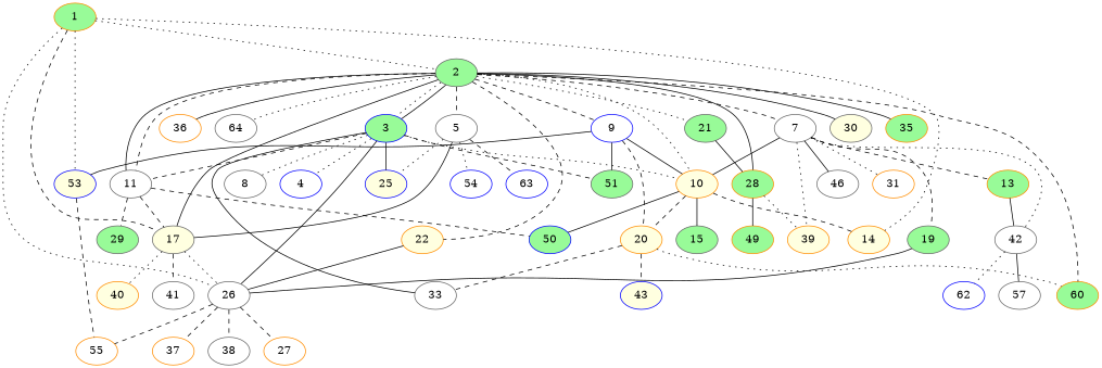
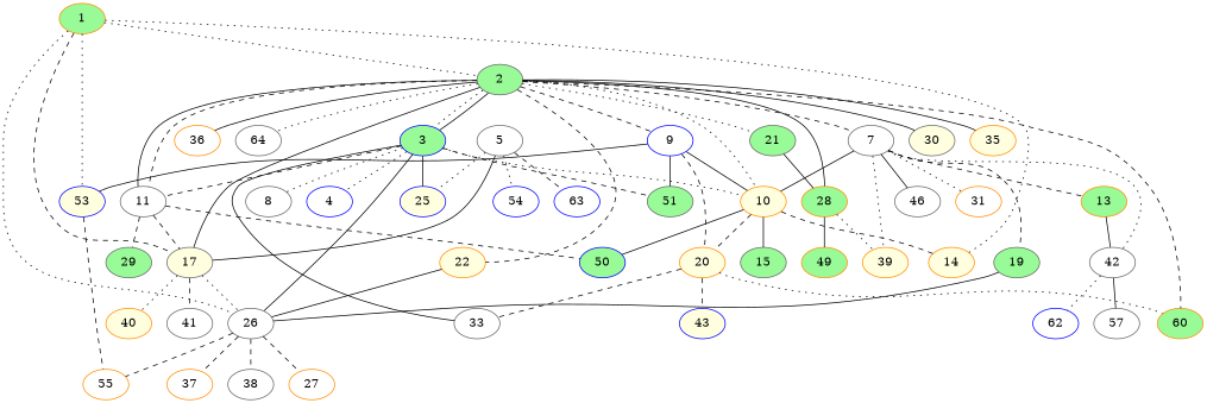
  graph {
    node [color=gray40 fillcolor=white style=filled]
    edge [style=dashed]
    1 [color=darkorange fillcolor=palegreen super="+12"]
    2 [fillcolor=palegreen super="+6"]
    14 [color=darkorange fillcolor=lightyellow]
    17 [fillcolor=lightyellow super="+34"]
    26 [super="+52"]
    53 [color=blue fillcolor=lightyellow]
    3 [color=blue fillcolor=palegreen super="+45"]
    5 [super="+16"]
    7 [super="+18"]
    9 [color=blue super="+32"]
    10 [color=darkorange fillcolor=lightyellow super="+61"]
    11 [super="+58"]
    21 [fillcolor=palegreen]
    22 [color=darkorange fillcolor=lightyellow super="+23"]
    28 [color=darkorange fillcolor=palegreen super="+47"]
    30 [fillcolor=lightyellow]
-   35 [color=darkorange fillcolor=palegreen]
+   35 [color=darkorange fillcolor=lightyellow]
    36 [color=darkorange]
    60 [color=darkorange fillcolor=palegreen]
    64
    40 [color=darkorange fillcolor=lightyellow]
    41
    27 [color=darkorange]
    37 [color=darkorange]
    38
    55 [color=darkorange]
    4 [color=blue]
    8
    25 [color=blue fillcolor=lightyellow]
    33
    51 [fillcolor=palegreen super="+59"]
    54 [color=blue]
    63 [color=blue]
    13 [color=darkorange fillcolor=palegreen super="+48"]
    19 [fillcolor=palegreen]
    31 [color=darkorange]
    39 [color=darkorange fillcolor=lightyellow super="+44"]
    42 [super="+56"]
    46
    20 [color=darkorange fillcolor=lightyellow super="+24"]
    15 [fillcolor=palegreen]
    50 [color=blue fillcolor=palegreen]
    29 [fillcolor=palegreen]
    49 [color=darkorange fillcolor=palegreen]
    57
    62 [color=blue]
    43 [color=blue fillcolor=lightyellow]
    1 -- 2 [style=dotted]
    1 -- 14 [style=dotted]
    1 -- 17
    1 -- 26 [style=dotted]
    1 -- 53 [style=dotted]
    2 -- 17 [style=solid]
    2 -- 3 [style=dotted weight=2]
    2 -- 3 [style=solid]
-   2 -- 5
    2 -- 7
    2 -- 9
    2 -- 10 [style=dotted]
    2 -- 11 [style=solid]
    2 -- 11
    2 -- 21 [style=dotted]
    2 -- 22
    2 -- 28 [style=solid]
    2 -- 30 [style=solid]
    2 -- 35 [style=solid]
    2 -- 36 [style=solid]
    2 -- 60
    2 -- 64 [style=dotted]
    17 -- 26 [style=dotted weight=2]
    17 -- 40 [style=dotted]
    17 -- 41
    26 -- 27
    26 -- 37
    26 -- 38
    26 -- 55
    53 -- 55
    3 -- 26 [style=solid]
    3 -- 10 [style=dotted]
    3 -- 11
    3 -- 4 [style=dotted]
    3 -- 8 [style=dotted]
    3 -- 25 [style=solid]
    3 -- 33 [style=solid]
    3 -- 51
    5 -- 17 [style=solid]
    5 -- 25 [style=dotted]
    5 -- 54 [style=dotted]
    5 -- 63
    7 -- 10 [style=solid weight=2]
    7 -- 13
    7 -- 19
    7 -- 31 [style=dotted]
    7 -- 39 [style=dotted]
    7 -- 42 [style=dotted]
    7 -- 46 [style=solid]
    9 -- 53 [style=solid]
    9 -- 10 [style=solid]
    9 -- 51 [style=solid]
    9 -- 20
    10 -- 14
    10 -- 20
    10 -- 15 [style=solid]
    10 -- 50 [style=solid]
    11 -- 17
    11 -- 50
    11 -- 29
    21 -- 28 [style=solid]
    22 -- 26 [style=solid]
    28 -- 39 [style=dotted]
    28 -- 49 [style=solid]
    13 -- 42 [style=solid]
    19 -- 26 [style=solid]
    42 -- 57 [style=solid]
    42 -- 62 [style=dotted]
    20 -- 60 [style=dotted]
    20 -- 33
    20 -- 43
  }
